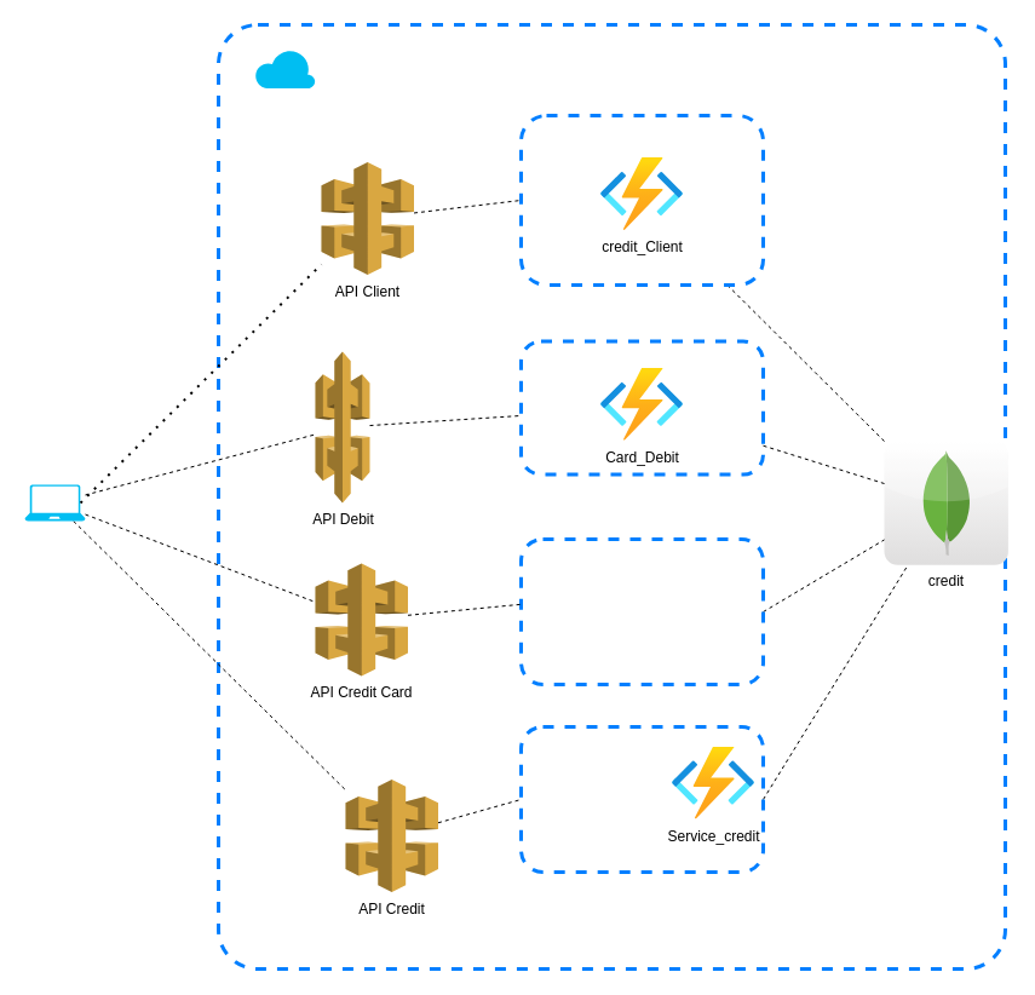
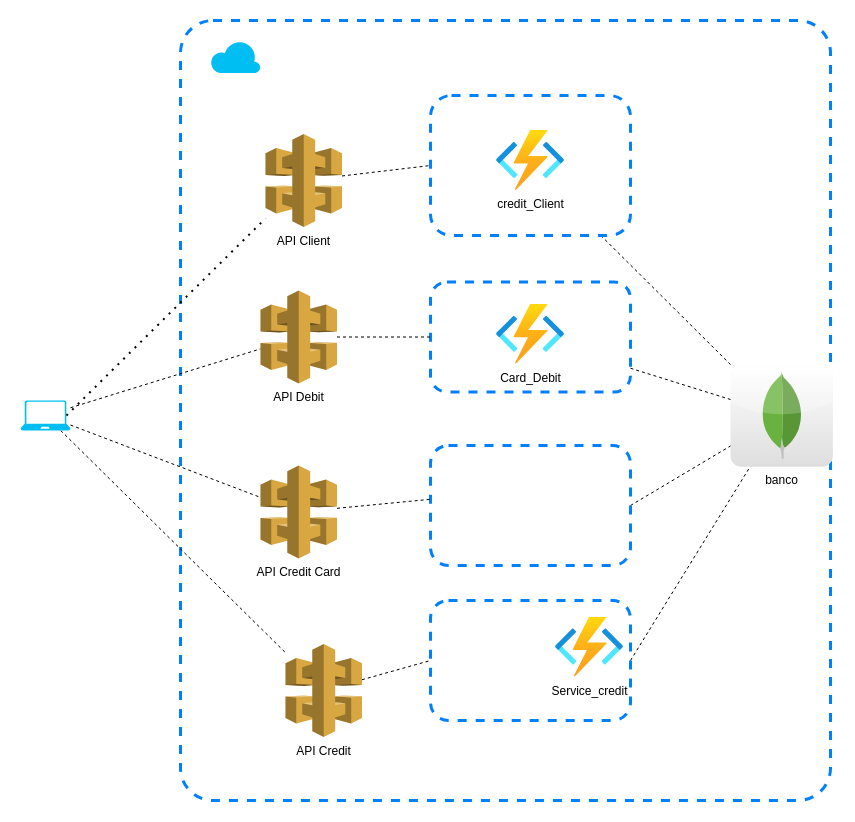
  <mxCell id="0" />
  <mxCell id="1" parent="0" />
  <mxCell id="2" value="" style="rounded=1;whiteSpace=wrap;html=1;fillColor=none;strokeColor=#007FFF;dashed=1;strokeWidth=3;arcSize=5;" parent="1" vertex="1"><mxGeometry x="180" y="20" width="650" height="780" as="geometry" /></mxCell>
  <mxCell id="3" value="" style="rounded=1;whiteSpace=wrap;html=1;dashed=1;strokeColor=#007FFF;strokeWidth=3;fillColor=none;" parent="1" vertex="1"><mxGeometry x="430" y="281.5" width="200" height="110" as="geometry" /></mxCell>
  <mxCell id="4" style="edgeStyle=none;rounded=0;orthogonalLoop=1;jettySize=auto;html=1;dashed=1;endArrow=none;endFill=0;" parent="1" source="5" target="6" edge="1"><mxGeometry relative="1" as="geometry" /></mxCell>
  <mxCell id="5" value="" style="rounded=1;whiteSpace=wrap;html=1;dashed=1;strokeColor=#007FFF;strokeWidth=3;fillColor=none;" parent="1" vertex="1"><mxGeometry x="430" y="95" width="200" height="140" as="geometry" /></mxCell>
- <mxCell id="6" value="credit" style="dashed=0;outlineConnect=0;html=1;align=center;labelPosition=center;verticalLabelPosition=bottom;verticalAlign=top;shape=mxgraph.webicons.mongodb;gradientColor=#DFDEDE" parent="1" vertex="1"><mxGeometry x="730" y="363.8" width="102.4" height="102.4" as="geometry" /></mxCell>
+ <mxCell id="6" value="banco" style="dashed=0;outlineConnect=0;html=1;align=center;labelPosition=center;verticalLabelPosition=bottom;verticalAlign=top;shape=mxgraph.webicons.mongodb;gradientColor=#DFDEDE" parent="1" vertex="1"><mxGeometry x="730" y="363.8" width="102.4" height="102.4" as="geometry" /></mxCell>
  <mxCell id="7" value="" style="verticalLabelPosition=bottom;html=1;verticalAlign=top;align=center;strokeColor=none;fillColor=#00BEF2;shape=mxgraph.azure.cloud;dashed=1;" parent="1" vertex="1"><mxGeometry x="210" y="40" width="50" height="32.5" as="geometry" /></mxCell>
  <mxCell id="8" value="API Client" style="outlineConnect=0;dashed=0;verticalLabelPosition=bottom;verticalAlign=top;align=center;html=1;shape=mxgraph.aws3.api_gateway;fillColor=#D9A741;gradientColor=none;strokeColor=#007FFF;strokeWidth=3;" parent="1" vertex="1"><mxGeometry x="265" y="133.5" width="76.5" height="93" as="geometry" /></mxCell>
  <mxCell id="9" value="credit_Client" style="aspect=fixed;html=1;points=[];align=center;image;fontSize=12;image=img/lib/azure2/compute/Function_Apps.svg;dashed=1;strokeColor=#007FFF;strokeWidth=3;fillColor=none;" parent="1" vertex="1"><mxGeometry x="496" y="130" width="68" height="60" as="geometry" /></mxCell>
  <mxCell id="10" value="" style="endArrow=none;dashed=1;html=1;rounded=0;entryX=0;entryY=0.5;entryDx=0;entryDy=0;" parent="1" source="8" target="5" edge="1"><mxGeometry width="50" height="50" relative="1" as="geometry"><mxPoint x="420" y="310" as="sourcePoint" /><mxPoint x="470" y="260" as="targetPoint" /></mxGeometry></mxCell>
  <mxCell id="11" style="rounded=0;orthogonalLoop=1;jettySize=auto;html=1;endArrow=none;endFill=0;dashed=1;" parent="1" source="14" target="18" edge="1"><mxGeometry relative="1" as="geometry" /></mxCell>
  <mxCell id="12" style="edgeStyle=none;rounded=0;orthogonalLoop=1;jettySize=auto;html=1;dashed=1;endArrow=none;endFill=0;" parent="1" source="14" target="23" edge="1"><mxGeometry relative="1" as="geometry" /></mxCell>
  <mxCell id="13" style="rounded=0;orthogonalLoop=1;jettySize=auto;html=1;endArrow=none;endFill=0;dashed=1;" parent="1" source="14" target="28" edge="1"><mxGeometry relative="1" as="geometry" /></mxCell>
  <mxCell id="14" value="" style="verticalLabelPosition=bottom;html=1;verticalAlign=top;align=center;strokeColor=none;fillColor=#00BEF2;shape=mxgraph.azure.laptop;pointerEvents=1;dashed=1;" parent="1" vertex="1"><mxGeometry x="20" y="400" width="50" height="30" as="geometry" /></mxCell>
  <mxCell id="15" value="" style="endArrow=none;dashed=1;html=1;dashPattern=1 3;strokeWidth=2;rounded=0;exitX=0.92;exitY=0.5;exitDx=0;exitDy=0;exitPerimeter=0;" parent="1" source="14" target="8" edge="1"><mxGeometry width="50" height="50" relative="1" as="geometry"><mxPoint x="110" y="290" as="sourcePoint" /><mxPoint x="160" y="240" as="targetPoint" /></mxGeometry></mxCell>
  <mxCell id="16" value="Card_Debit" style="aspect=fixed;html=1;points=[];align=center;image;fontSize=12;image=img/lib/azure2/compute/Function_Apps.svg;dashed=1;strokeColor=#007FFF;strokeWidth=3;fillColor=none;" parent="1" vertex="1"><mxGeometry x="496" y="303.8" width="68" height="60" as="geometry" /></mxCell>
  <mxCell id="17" style="edgeStyle=none;rounded=0;orthogonalLoop=1;jettySize=auto;html=1;dashed=1;endArrow=none;endFill=0;" parent="1" source="18" target="3" edge="1"><mxGeometry relative="1" as="geometry" /></mxCell>
- <mxCell id="18" value="API Debit" style="outlineConnect=0;dashed=0;verticalLabelPosition=bottom;verticalAlign=top;align=center;html=1;shape=mxgraph.aws3.api_gateway;fillColor=#D9A741;gradientColor=none;strokeColor=#007FFF;strokeWidth=3;" parent="1" vertex="1"><mxGeometry x="260" y="290" width="45" height="125" as="geometry" /></mxCell>
+ <mxCell id="18" value="API Debit" style="outlineConnect=0;dashed=0;verticalLabelPosition=bottom;verticalAlign=top;align=center;html=1;shape=mxgraph.aws3.api_gateway;fillColor=#D9A741;gradientColor=none;strokeColor=#007FFF;strokeWidth=3;" parent="1" vertex="1"><mxGeometry x="260" y="290" width="76.5" height="93" as="geometry" /></mxCell>
  <mxCell id="19" style="edgeStyle=none;rounded=0;orthogonalLoop=1;jettySize=auto;html=1;dashed=1;endArrow=none;endFill=0;" parent="1" source="3" target="6" edge="1"><mxGeometry relative="1" as="geometry" /></mxCell>
  <mxCell id="20" style="edgeStyle=none;rounded=0;orthogonalLoop=1;jettySize=auto;html=1;dashed=1;endArrow=none;endFill=0;exitX=1;exitY=0.5;exitDx=0;exitDy=0;" parent="1" source="21" target="6" edge="1"><mxGeometry relative="1" as="geometry" /></mxCell>
  <mxCell id="21" value="" style="rounded=1;whiteSpace=wrap;html=1;dashed=1;strokeColor=#007FFF;strokeWidth=3;fillColor=none;" parent="1" vertex="1"><mxGeometry x="430" y="445" width="200" height="120" as="geometry" /></mxCell>
  <mxCell id="22" style="edgeStyle=none;rounded=0;orthogonalLoop=1;jettySize=auto;html=1;entryX=-0.004;entryY=0.449;entryDx=0;entryDy=0;entryPerimeter=0;dashed=1;endArrow=none;endFill=0;" parent="1" source="23" target="21" edge="1"><mxGeometry relative="1" as="geometry" /></mxCell>
  <mxCell id="23" value="API Credit Card" style="outlineConnect=0;dashed=0;verticalLabelPosition=bottom;verticalAlign=top;align=center;html=1;shape=mxgraph.aws3.api_gateway;fillColor=#D9A741;gradientColor=none;strokeColor=#007FFF;strokeWidth=3;" parent="1" vertex="1"><mxGeometry x="260" y="465" width="76.5" height="93" as="geometry" /></mxCell>
  <mxCell id="24" style="edgeStyle=none;rounded=0;orthogonalLoop=1;jettySize=auto;html=1;dashed=1;endArrow=none;endFill=0;exitX=1;exitY=0.5;exitDx=0;exitDy=0;" parent="1" source="25" target="6" edge="1"><mxGeometry relative="1" as="geometry" /></mxCell>
  <mxCell id="25" value="" style="rounded=1;whiteSpace=wrap;html=1;dashed=1;strokeColor=#007FFF;strokeWidth=3;fillColor=none;" parent="1" vertex="1"><mxGeometry x="430" y="600" width="200" height="120" as="geometry" /></mxCell>
  <mxCell id="26" value="Service_credit" style="aspect=fixed;html=1;points=[];align=center;image;fontSize=12;image=img/lib/azure2/compute/Function_Apps.svg;dashed=1;strokeColor=#007FFF;strokeWidth=3;fillColor=none;" parent="1" vertex="1"><mxGeometry x="555" y="616.5" width="68" height="60" as="geometry" /></mxCell>
  <mxCell id="27" style="edgeStyle=none;rounded=0;orthogonalLoop=1;jettySize=auto;html=1;entryX=0;entryY=0.5;entryDx=0;entryDy=0;dashed=1;endArrow=none;endFill=0;" parent="1" source="28" target="25" edge="1"><mxGeometry relative="1" as="geometry" /></mxCell>
  <mxCell id="28" value="API Credit" style="outlineConnect=0;dashed=0;verticalLabelPosition=bottom;verticalAlign=top;align=center;html=1;shape=mxgraph.aws3.api_gateway;fillColor=#D9A741;gradientColor=none;strokeColor=#007FFF;strokeWidth=3;" parent="1" vertex="1"><mxGeometry x="285" y="643.5" width="76.5" height="93" as="geometry" /></mxCell>
